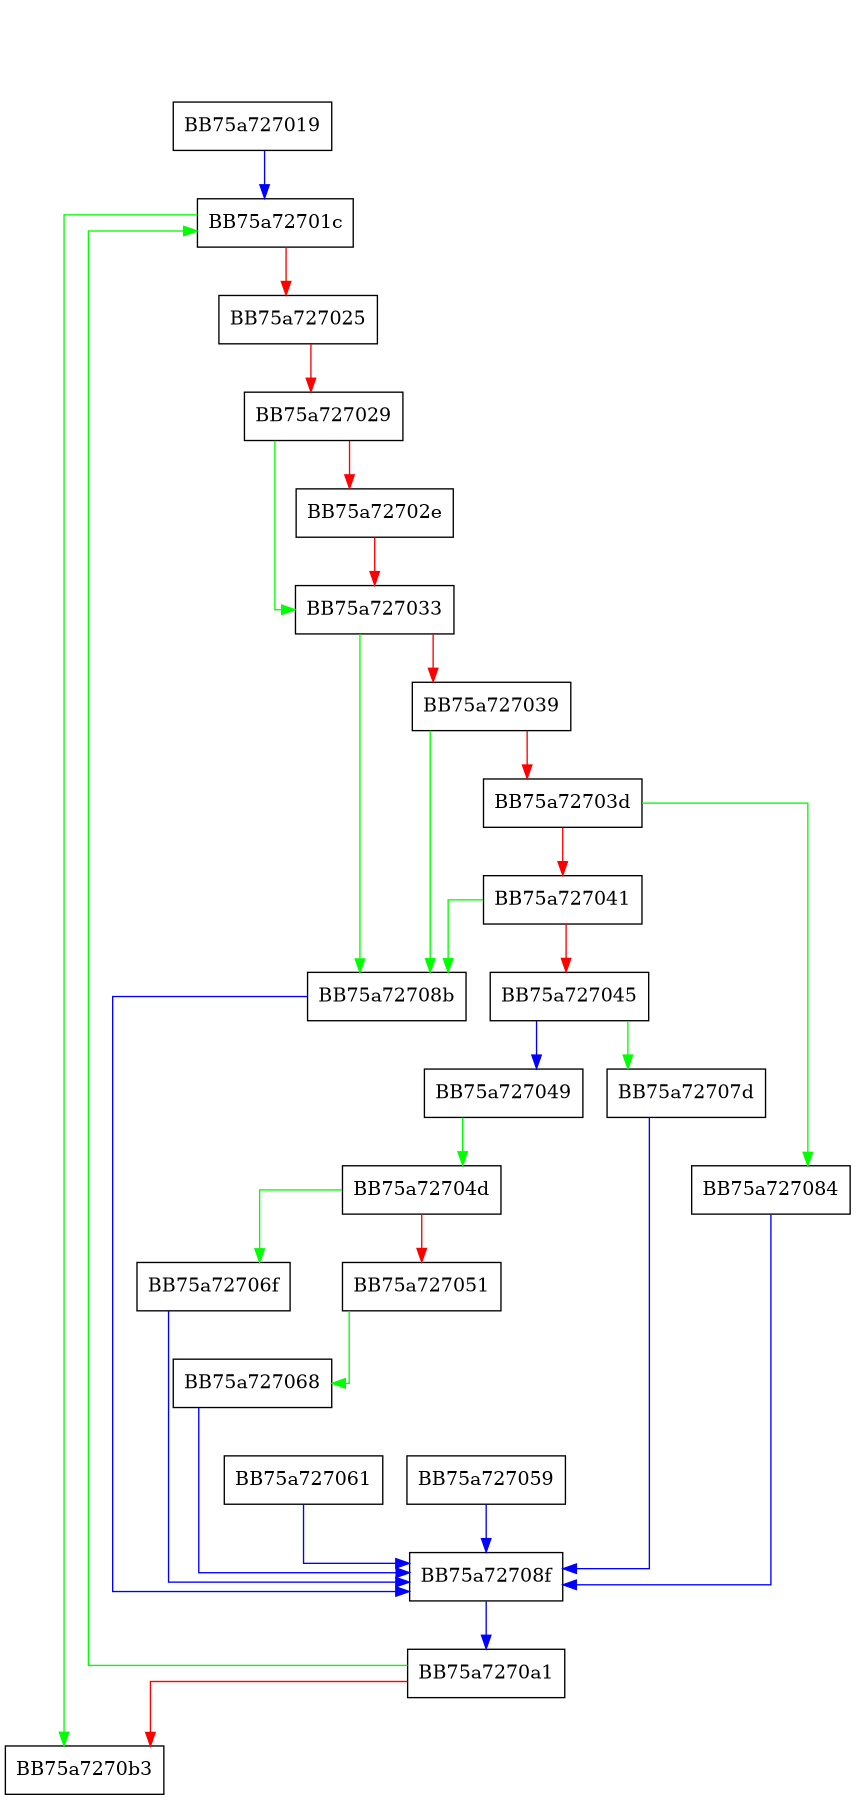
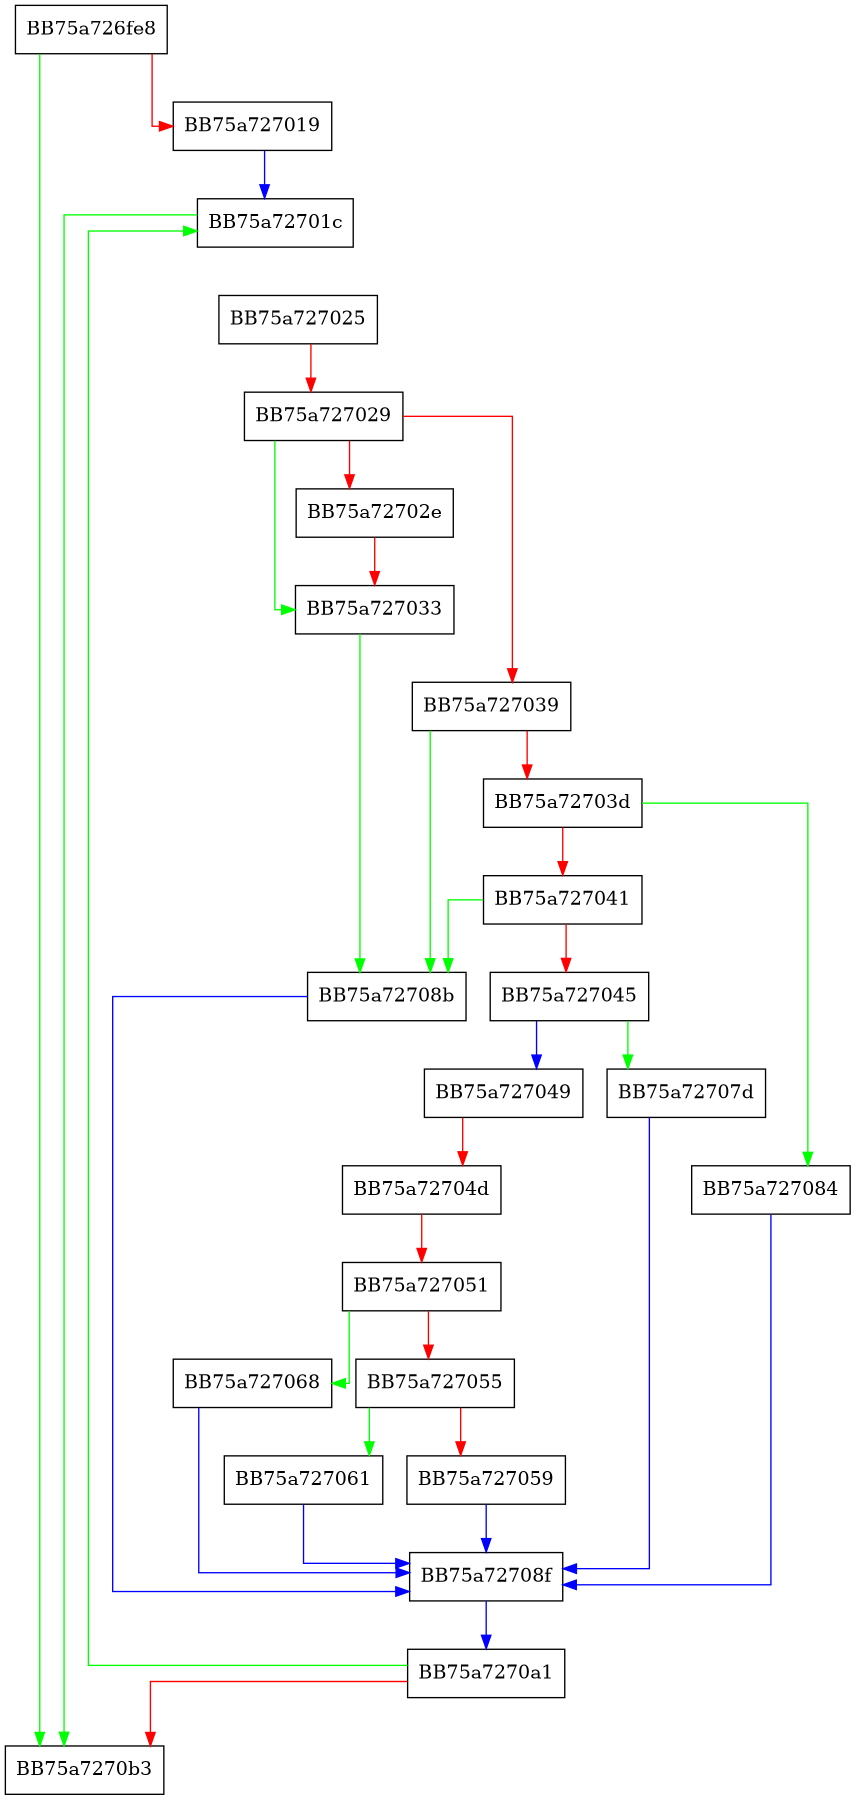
  digraph {
    splines=ortho
    node [shape=box]
    edge [color=red]
+   BB75a726fe8
    BB75a7270b3
    BB75a727019
    BB75a72701c
    BB75a727025
    BB75a727029
    BB75a727033
    BB75a72702e
    BB75a7270a1
    BB75a72708b
    BB75a727039
    BB75a72708f
    BB75a72703d
    BB75a727084
    BB75a727041
    BB75a727045
    BB75a72707d
    BB75a727049
    BB75a72704d
-   BB75a72706f
    BB75a727051
    BB75a727068
+   BB75a727055
    BB75a727061
    BB75a727059
+   BB75a726fe8 -> BB75a7270b3 [color=green]
+   BB75a726fe8 -> BB75a727019
    BB75a727019 -> BB75a72701c [color=blue]
    BB75a72701c -> BB75a7270b3 [color=green]
-   BB75a72701c -> BB75a727025
    BB75a727025 -> BB75a727029
    BB75a727029 -> BB75a727033 [color=green]
    BB75a727029 -> BB75a72702e
    BB75a727033 -> BB75a72708b [color=green]
-   BB75a727033 -> BB75a727039
+   BB75a727029 -> BB75a727039
    BB75a72702e -> BB75a727033
    BB75a7270a1 -> BB75a7270b3
    BB75a7270a1 -> BB75a72701c [color=green]
    BB75a72708b -> BB75a72708f [color=blue]
    BB75a727039 -> BB75a72708b [color=green]
    BB75a727039 -> BB75a72703d
    BB75a72708f -> BB75a7270a1 [color=blue]
    BB75a72703d -> BB75a727084 [color=green]
    BB75a72703d -> BB75a727041
    BB75a727084 -> BB75a72708f [color=blue]
    BB75a727041 -> BB75a72708b [color=green]
    BB75a727041 -> BB75a727045
    BB75a727045 -> BB75a72707d [color=green]
    BB75a727045 -> BB75a727049 [color=blue]
    BB75a72707d -> BB75a72708f [color=blue]
-   BB75a727049 -> BB75a72704d [color=green]
-   BB75a72704d -> BB75a72706f [color=green]
+   BB75a727049 -> BB75a72704d
    BB75a72704d -> BB75a727051
-   BB75a72706f -> BB75a72708f [color=blue]
    BB75a727051 -> BB75a727068 [color=green]
+   BB75a727051 -> BB75a727055
    BB75a727068 -> BB75a72708f [color=blue]
+   BB75a727055 -> BB75a727061 [color=green]
+   BB75a727055 -> BB75a727059
    BB75a727061 -> BB75a72708f [color=blue]
    BB75a727059 -> BB75a72708f [color=blue]
  }
